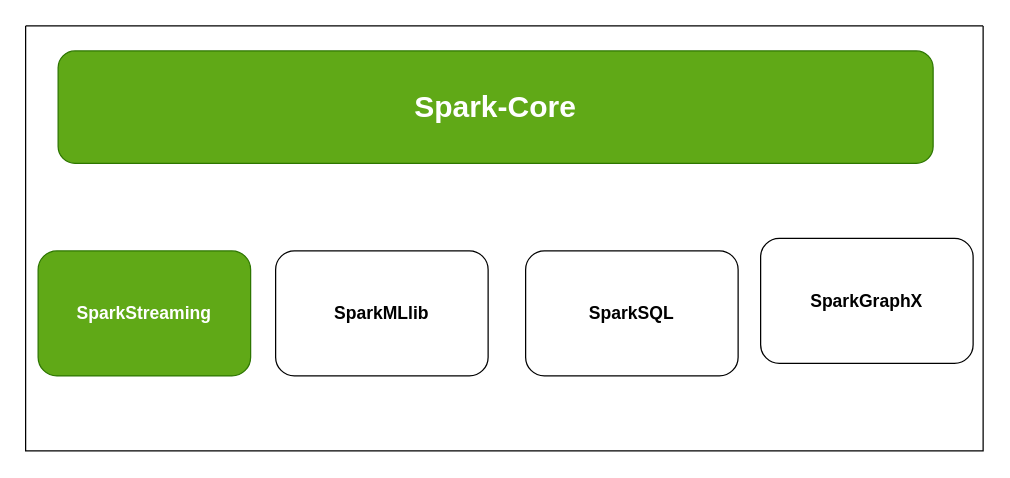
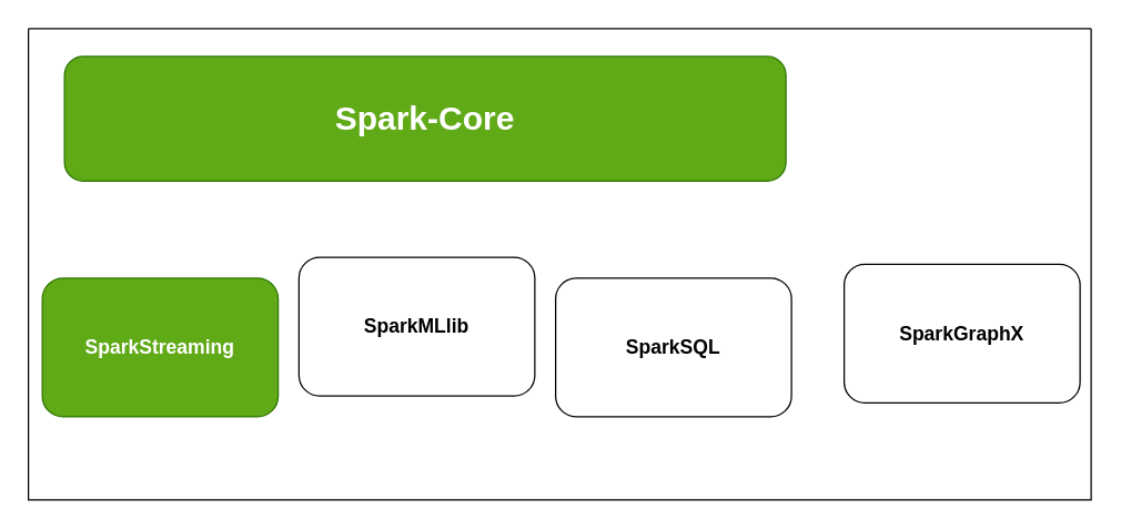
  <mxCell id="0" />
  <mxCell id="1" parent="0" />
  <mxCell id="2" value="" style="swimlane;startSize=0;fontSize=30;" parent="1" vertex="1"><mxGeometry x="20" y="20" width="766" height="340" as="geometry"><mxRectangle x="770" y="-1040" width="50" height="40" as="alternateBounds" /></mxGeometry></mxCell>
- <mxCell id="3" value="&lt;h1&gt;Spark-Core&lt;/h1&gt;" style="rounded=1;whiteSpace=wrap;html=1;fillColor=#60a917;strokeColor=#2D7600;fontColor=#ffffff;" parent="2" vertex="1"><mxGeometry x="26" y="20" width="700" height="90" as="geometry" /></mxCell>
+ <mxCell id="3" value="&lt;h1&gt;Spark-Core&lt;/h1&gt;" style="rounded=1;whiteSpace=wrap;html=1;fillColor=#60a917;strokeColor=#2D7600;fontColor=#ffffff;" parent="2" vertex="1"><mxGeometry x="26" y="20" width="520" height="90" as="geometry" /></mxCell>
  <mxCell id="4" value="&lt;h3&gt;SparkStreaming&lt;/h3&gt;" style="rounded=1;whiteSpace=wrap;html=1;fillColor=#60a917;strokeColor=#2D7600;fontColor=#ffffff;" parent="2" vertex="1"><mxGeometry x="10" y="180" width="170" height="100" as="geometry" /></mxCell>
- <mxCell id="5" value="&lt;h3&gt;SparkMLlib&lt;/h3&gt;" style="rounded=1;whiteSpace=wrap;html=1;" parent="2" vertex="1"><mxGeometry x="200" y="180" width="170" height="100" as="geometry" /></mxCell>
- <mxCell id="6" value="&lt;h3&gt;SparkSQL&lt;/h3&gt;" style="rounded=1;whiteSpace=wrap;html=1;" parent="2" vertex="1"><mxGeometry x="400" y="180" width="170" height="100" as="geometry" /></mxCell>
+ <mxCell id="5" value="&lt;h3&gt;SparkMLlib&lt;/h3&gt;" style="rounded=1;whiteSpace=wrap;html=1;" parent="2" vertex="1"><mxGeometry x="195" y="165" width="170" height="100" as="geometry" /></mxCell>
+ <mxCell id="6" value="&lt;h3&gt;SparkSQL&lt;/h3&gt;" style="rounded=1;whiteSpace=wrap;html=1;" parent="2" vertex="1"><mxGeometry x="380" y="180" width="170" height="100" as="geometry" /></mxCell>
  <mxCell id="7" value="&lt;h3&gt;SparkGraphX&lt;/h3&gt;" style="rounded=1;whiteSpace=wrap;html=1;" parent="2" vertex="1"><mxGeometry x="588" y="170" width="170" height="100" as="geometry" /></mxCell>
